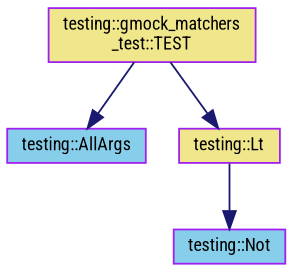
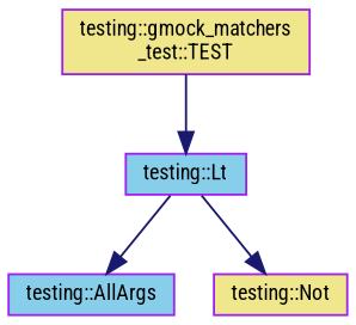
  digraph {
    fontname="Roboto Condensed"
    rankdir=TB
    node [color=purple fillcolor=khaki fontname="Roboto Condensed" fontsize=10 shape=record style=filled]
    edge [color=midnightblue fontname="Roboto Condensed" fontsize=10 labelfontname=Helvetica labelfontsize=10 style=solid]
    n1 [fontcolor=black height=0.2 label="testing::gmock_matchers\l_test::TEST" width=0.4]
    n2 [fillcolor=skyblue height=0.2 label="testing::AllArgs" width=0.4]
-   n3 [height=0.2 label="testing::Lt" width=0.4]
-   n4 [fillcolor=skyblue height=0.2 label="testing::Not" width=0.4]
-   n1 -> n2
+   n3 [fillcolor=skyblue height=0.2 label="testing::Lt" width=0.4]
+   n4 [height=0.2 label="testing::Not" width=0.4]
+   n3 -> n2
    n1 -> n3
    n3 -> n4
  }
